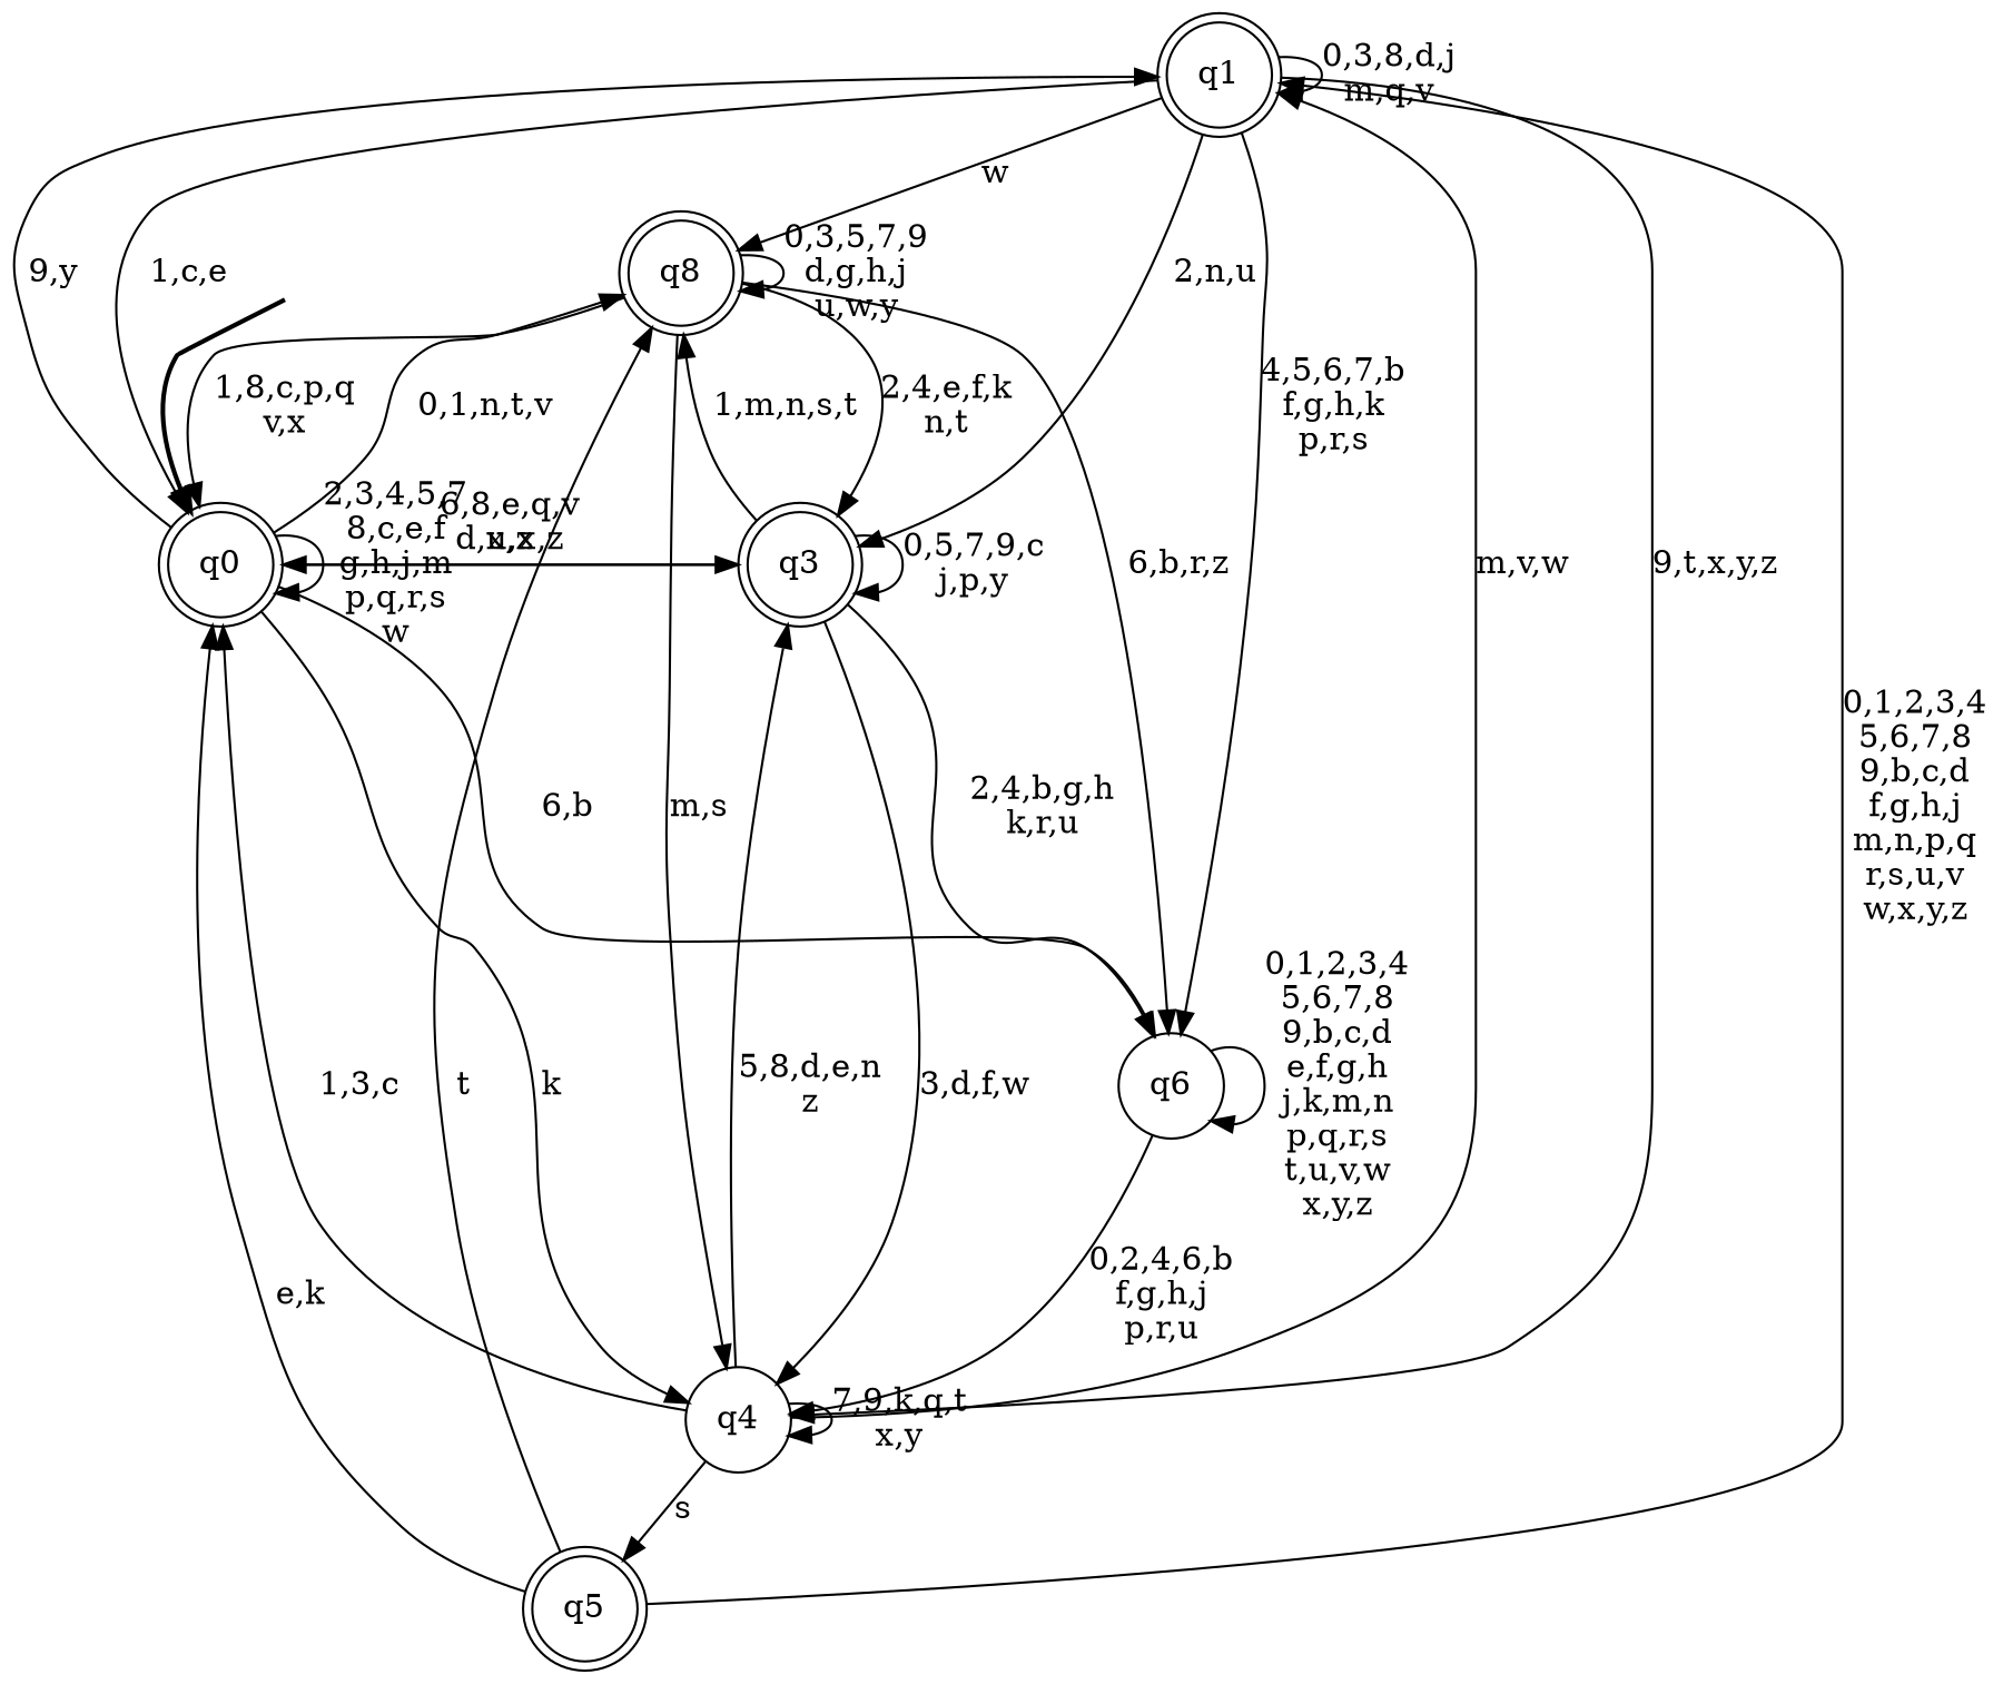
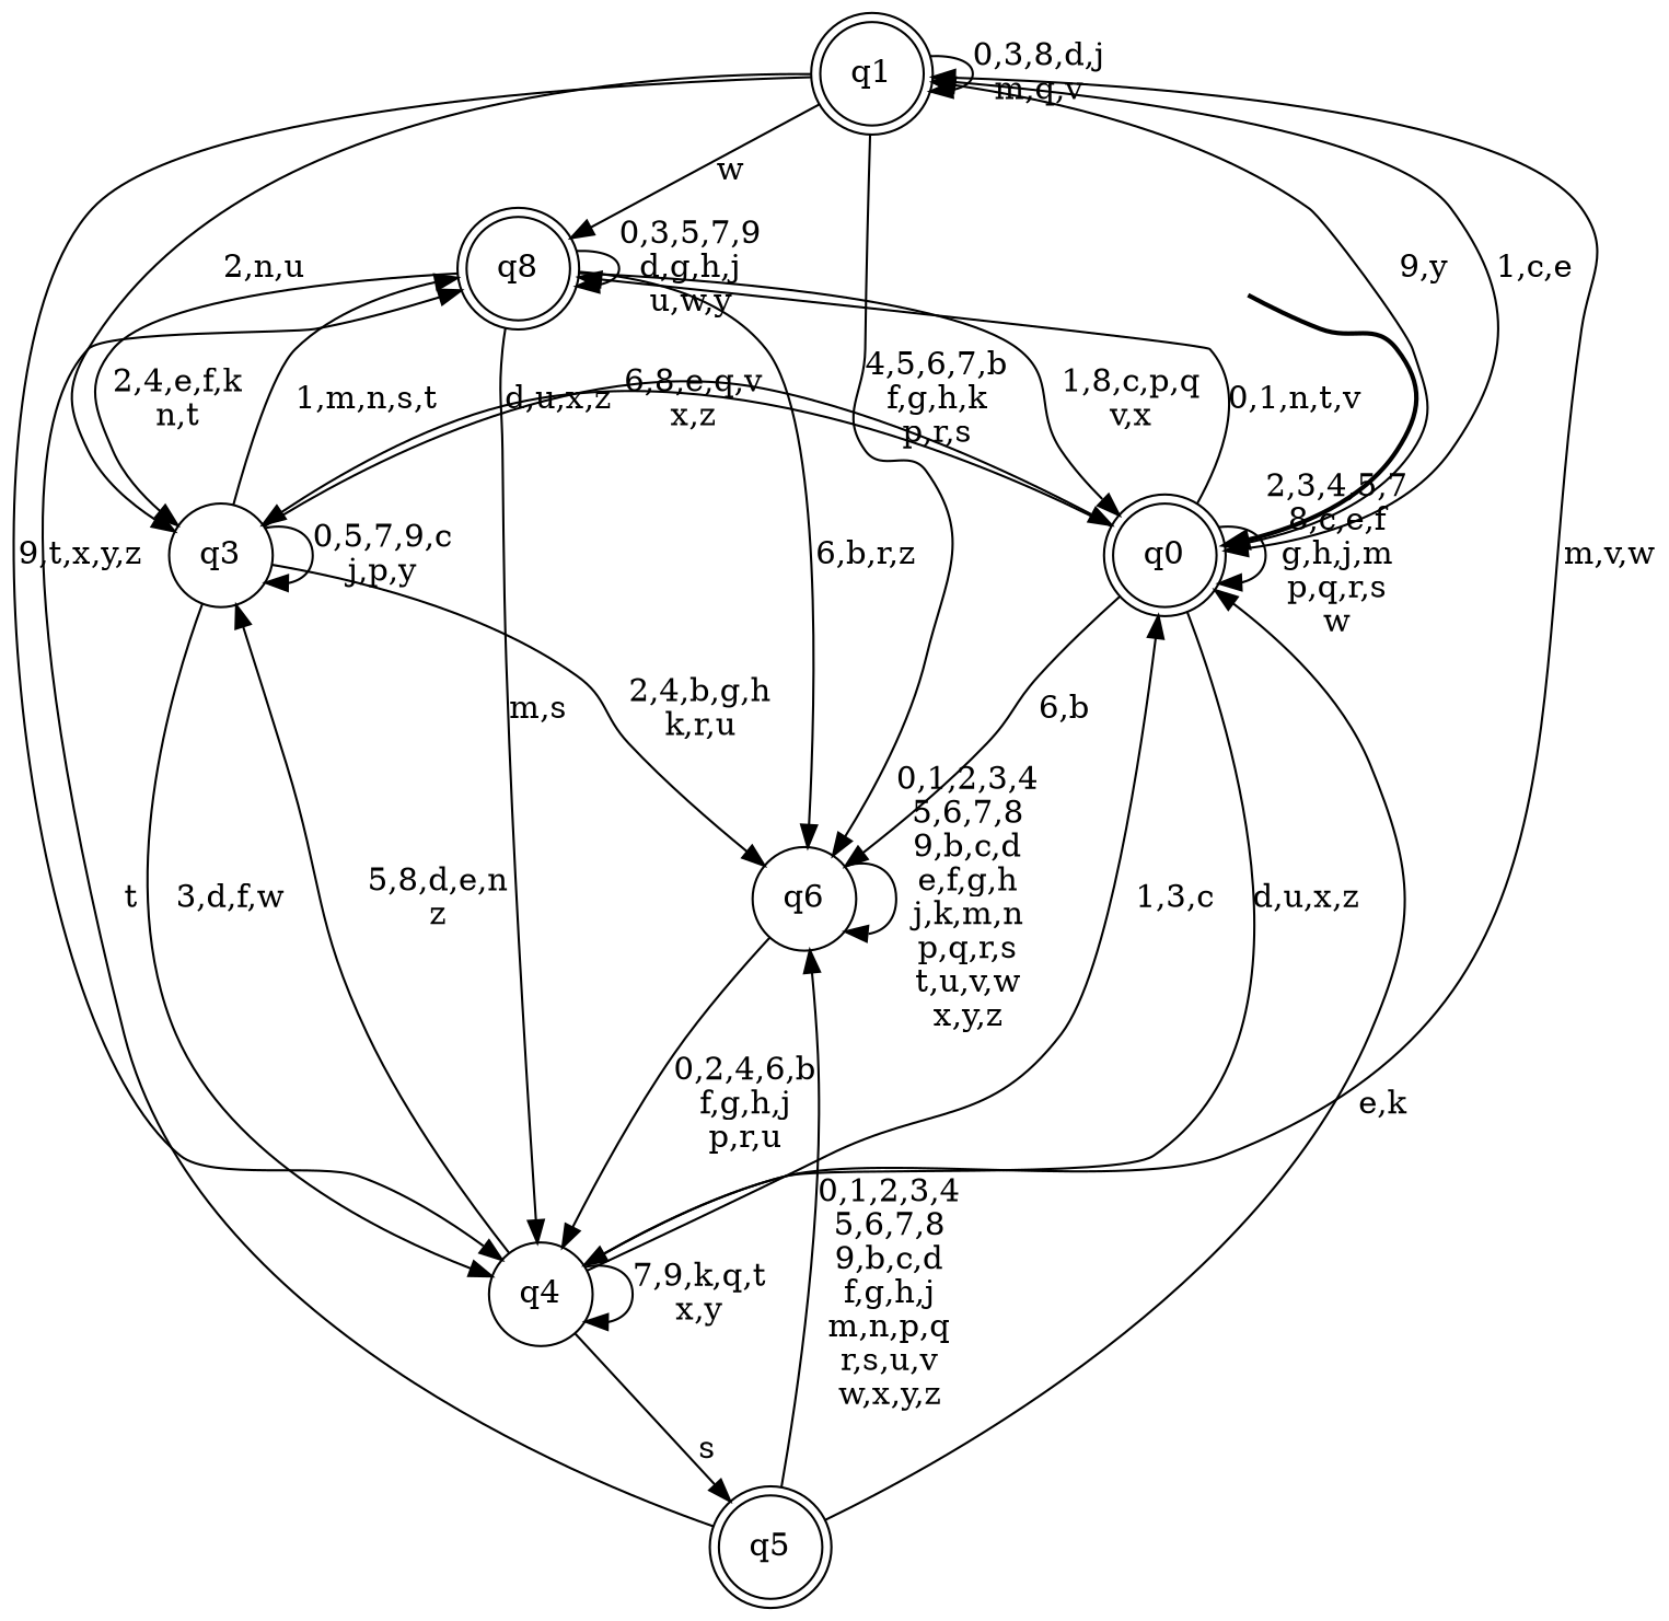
  digraph {
    rankdir=TB
    node [shape=doublecircle style="rounded,filled" color=black fillcolor=white]
    __start0 [height=0 shape=none style=invis width=0 color="" fillcolor=""]
    n2 [label=q0]
    n3 [label=q1]
    n4 [label=q8]
-   n5 [label=q3 style=filled]
+   n5 [label=q3 shape=circle style=filled]
    n6 [label=q4 shape=circle style=filled]
    n7 [label=q6 shape=circle style=filled]
    n8 [label=q5]
    subgraph cluster_1 {
      nodesep=0.15
      ranksep=0.15
      style=invis
      __start0
      n2
    }
    __start0 -> n2 [penwidth=2]
    n2 -> n2 [label="2,3,4,5,7\n8,c,e,f\ng,h,j,m\np,q,r,s\nw"]
    n2 -> n3 [label="9,y"]
    n2 -> n4 [label="0,1,n,t,v"]
    n2 -> n5 [label="d,u,x,z"]
-   n2 -> n6 [label=k]
+   n2 -> n6 [label="d,u,x,z"]
    n2 -> n7 [label="6,b"]
    n3 -> n2 [label="1,c,e"]
    n3 -> n3 [label="0,3,8,d,j\nm,q,v"]
    n3 -> n4 [label=w]
    n3 -> n5 [label="2,n,u"]
    n3 -> n6 [label="9,t,x,y,z"]
    n3 -> n7 [label="4,5,6,7,b\nf,g,h,k\np,r,s"]
    n4 -> n2 [label="1,8,c,p,q\nv,x"]
    n4 -> n4 [label="0,3,5,7,9\nd,g,h,j\nu,w,y"]
    n4 -> n5 [label="2,4,e,f,k\nn,t"]
    n4 -> n6 [label="m,s"]
    n4 -> n7 [label="6,b,r,z"]
    n5 -> n2 [label="6,8,e,q,v\nx,z"]
    n5 -> n4 [label="1,m,n,s,t"]
    n5 -> n5 [label="0,5,7,9,c\nj,p,y"]
    n5 -> n6 [label="3,d,f,w"]
    n5 -> n7 [label="2,4,b,g,h\nk,r,u"]
    n6 -> n2 [label="1,3,c"]
    n6 -> n3 [label="m,v,w"]
    n6 -> n5 [label="5,8,d,e,n\nz"]
    n6 -> n6 [label="7,9,k,q,t\nx,y"]
    n6 -> n8 [label=s]
    n7 -> n6 [label="0,2,4,6,b\nf,g,h,j\np,r,u"]
    n7 -> n7 [label="0,1,2,3,4\n5,6,7,8\n9,b,c,d\ne,f,g,h\nj,k,m,n\np,q,r,s\nt,u,v,w\nx,y,z"]
    n8 -> n2 [label="e,k"]
    n8 -> n4 [label=t]
-   n8 -> n3 [label="0,1,2,3,4\n5,6,7,8\n9,b,c,d\nf,g,h,j\nm,n,p,q\nr,s,u,v\nw,x,y,z"]
+   n8 -> n7 [label="0,1,2,3,4\n5,6,7,8\n9,b,c,d\nf,g,h,j\nm,n,p,q\nr,s,u,v\nw,x,y,z"]
  }
